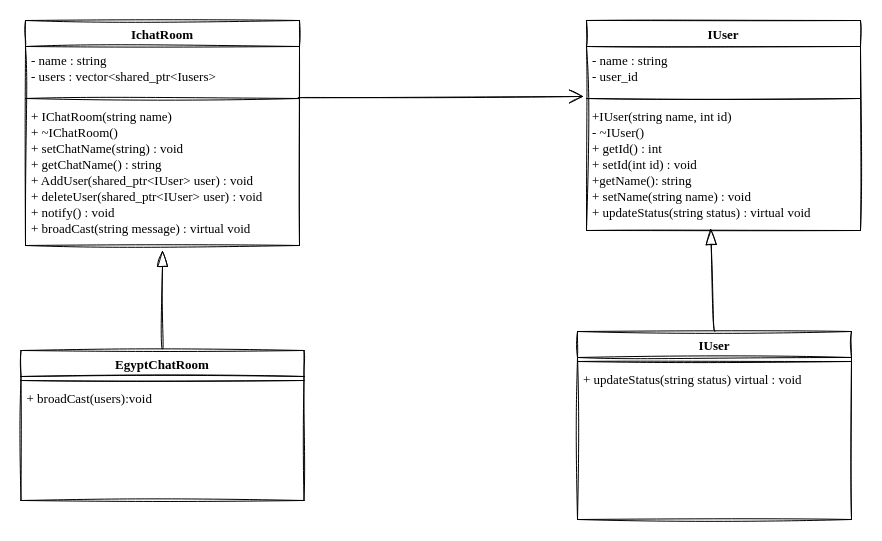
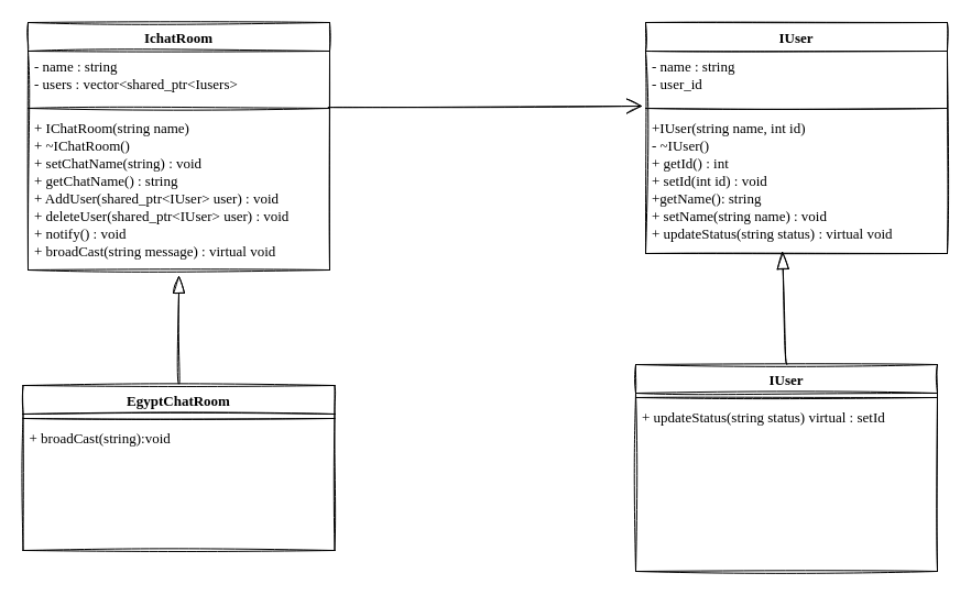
  <mxCell id="0" />
  <mxCell id="1" parent="0" />
  <mxCell id="2" value="IchatRoom" style="swimlane;fontStyle=1;align=center;verticalAlign=top;childLayout=stackLayout;horizontal=1;startSize=26;horizontalStack=0;resizeParent=1;resizeParentMax=0;resizeLast=0;collapsible=1;marginBottom=0;sketch=1;hachureGap=4;fontFamily=Tahoma;fontSize=13;" parent="1" vertex="1"><mxGeometry x="25" y="20" width="274" height="225" as="geometry" /></mxCell>
  <mxCell id="3" value="- name : string&#10;- users : vector&lt;shared_ptr&lt;Iusers&gt;" style="text;strokeColor=none;fillColor=none;align=left;verticalAlign=top;spacingLeft=4;spacingRight=4;overflow=hidden;rotatable=0;points=[[0,0.5],[1,0.5]];portConstraint=eastwest;sketch=1;hachureGap=4;fontFamily=Tahoma;fontSize=13;" parent="2" vertex="1"><mxGeometry y="26" width="274" height="48" as="geometry" /></mxCell>
  <mxCell id="4" value="" style="line;strokeWidth=1;fillColor=none;align=left;verticalAlign=middle;spacingTop=-1;spacingLeft=3;spacingRight=3;rotatable=0;labelPosition=right;points=[];portConstraint=eastwest;sketch=1;hachureGap=4;fontFamily=Architects Daughter;fontSource=https%3A%2F%2Ffonts.googleapis.com%2Fcss%3Ffamily%3DArchitects%2BDaughter;fontSize=20;" parent="2" vertex="1"><mxGeometry y="74" width="274" height="8" as="geometry" /></mxCell>
  <mxCell id="5" value="+ IChatRoom(string name)&#10;+ ~IChatRoom()&#10;+ setChatName(string) : void&#10;+ getChatName() : string&#10;+ AddUser(shared_ptr&lt;IUser&gt; user) : void&#10;+ deleteUser(shared_ptr&lt;IUser&gt; user) : void&#10;+ notify() : void&#10;+ broadCast(string message) : virtual void" style="text;strokeColor=none;fillColor=none;align=left;verticalAlign=top;spacingLeft=4;spacingRight=4;overflow=hidden;rotatable=0;points=[[0,0.5],[1,0.5]];portConstraint=eastwest;sketch=1;hachureGap=4;fontFamily=Tahoma;fontSize=13;" parent="2" vertex="1"><mxGeometry y="82" width="274" height="143" as="geometry" /></mxCell>
  <mxCell id="6" style="edgeStyle=none;curved=1;rounded=0;sketch=1;hachureGap=4;orthogonalLoop=1;jettySize=auto;html=1;entryX=0.5;entryY=1.034;entryDx=0;entryDy=0;entryPerimeter=0;fontFamily=Tahoma;fontSize=13;endArrow=blockThin;startSize=14;endSize=14;sourcePerimeterSpacing=8;targetPerimeterSpacing=8;endFill=0;exitX=0.5;exitY=0;exitDx=0;exitDy=0;" parent="1" source="7" target="5" edge="1"><mxGeometry relative="1" as="geometry" /></mxCell>
  <mxCell id="7" value="EgyptChatRoom" style="swimlane;fontStyle=1;align=center;verticalAlign=top;childLayout=stackLayout;horizontal=1;startSize=26;horizontalStack=0;resizeParent=1;resizeParentMax=0;resizeLast=0;collapsible=1;marginBottom=0;sketch=1;hachureGap=4;fontFamily=Tahoma;fontSize=13;" parent="1" vertex="1"><mxGeometry x="20.5" y="350" width="283" height="150" as="geometry" /></mxCell>
  <mxCell id="8" value="" style="line;strokeWidth=1;fillColor=none;align=left;verticalAlign=middle;spacingTop=-1;spacingLeft=3;spacingRight=3;rotatable=0;labelPosition=right;points=[];portConstraint=eastwest;sketch=1;hachureGap=4;fontFamily=Architects Daughter;fontSource=https%3A%2F%2Ffonts.googleapis.com%2Fcss%3Ffamily%3DArchitects%2BDaughter;fontSize=20;" parent="7" vertex="1"><mxGeometry y="26" width="283" height="8" as="geometry" /></mxCell>
- <mxCell id="9" value="+ broadCast(users):void&#10;" style="text;strokeColor=none;fillColor=none;align=left;verticalAlign=top;spacingLeft=4;spacingRight=4;overflow=hidden;rotatable=0;points=[[0,0.5],[1,0.5]];portConstraint=eastwest;sketch=1;hachureGap=4;fontFamily=Tahoma;fontSize=13;" parent="7" vertex="1"><mxGeometry y="34" width="283" height="116" as="geometry" /></mxCell>
+ <mxCell id="9" value="+ broadCast(string):void&#10;" style="text;strokeColor=none;fillColor=none;align=left;verticalAlign=top;spacingLeft=4;spacingRight=4;overflow=hidden;rotatable=0;points=[[0,0.5],[1,0.5]];portConstraint=eastwest;sketch=1;hachureGap=4;fontFamily=Tahoma;fontSize=13;" parent="7" vertex="1"><mxGeometry y="34" width="283" height="116" as="geometry" /></mxCell>
  <mxCell id="10" value="IUser" style="swimlane;fontStyle=1;align=center;verticalAlign=top;childLayout=stackLayout;horizontal=1;startSize=26;horizontalStack=0;resizeParent=1;resizeParentMax=0;resizeLast=0;collapsible=1;marginBottom=0;sketch=1;hachureGap=4;fontFamily=Tahoma;fontSize=13;" parent="1" vertex="1"><mxGeometry x="586" y="20" width="274" height="210" as="geometry" /></mxCell>
  <mxCell id="11" value="- name : string&#10;- user_id" style="text;strokeColor=none;fillColor=none;align=left;verticalAlign=top;spacingLeft=4;spacingRight=4;overflow=hidden;rotatable=0;points=[[0,0.5],[1,0.5]];portConstraint=eastwest;sketch=1;hachureGap=4;fontFamily=Tahoma;fontSize=13;" parent="10" vertex="1"><mxGeometry y="26" width="274" height="48" as="geometry" /></mxCell>
  <mxCell id="12" value="" style="line;strokeWidth=1;fillColor=none;align=left;verticalAlign=middle;spacingTop=-1;spacingLeft=3;spacingRight=3;rotatable=0;labelPosition=right;points=[];portConstraint=eastwest;sketch=1;hachureGap=4;fontFamily=Architects Daughter;fontSource=https%3A%2F%2Ffonts.googleapis.com%2Fcss%3Ffamily%3DArchitects%2BDaughter;fontSize=20;" parent="10" vertex="1"><mxGeometry y="74" width="274" height="8" as="geometry" /></mxCell>
  <mxCell id="13" value="+IUser(string name, int id)&#10;- ~IUser()&#10;+ getId() : int&#10;+ setId(int id) : void&#10;+getName(): string&#10;+ setName(string name) : void&#10;+ updateStatus(string status) : virtual void&#10;" style="text;strokeColor=none;fillColor=none;align=left;verticalAlign=top;spacingLeft=4;spacingRight=4;overflow=hidden;rotatable=0;points=[[0,0.5],[1,0.5]];portConstraint=eastwest;sketch=1;hachureGap=4;fontFamily=Tahoma;fontSize=13;" parent="10" vertex="1"><mxGeometry y="82" width="274" height="128" as="geometry" /></mxCell>
  <mxCell id="14" style="edgeStyle=none;curved=1;rounded=0;sketch=1;hachureGap=4;orthogonalLoop=1;jettySize=auto;html=1;exitX=0.5;exitY=0;exitDx=0;exitDy=0;entryX=0.453;entryY=0.984;entryDx=0;entryDy=0;entryPerimeter=0;fontFamily=Architects Daughter;fontSource=https%3A%2F%2Ffonts.googleapis.com%2Fcss%3Ffamily%3DArchitects%2BDaughter;fontSize=16;endArrow=blockThin;startSize=14;endSize=14;sourcePerimeterSpacing=8;targetPerimeterSpacing=8;endFill=0;" parent="1" source="15" target="13" edge="1"><mxGeometry relative="1" as="geometry" /></mxCell>
  <mxCell id="15" value="IUser" style="swimlane;fontStyle=1;align=center;verticalAlign=top;childLayout=stackLayout;horizontal=1;startSize=26;horizontalStack=0;resizeParent=1;resizeParentMax=0;resizeLast=0;collapsible=1;marginBottom=0;sketch=1;hachureGap=4;fontFamily=Tahoma;fontSize=13;" parent="1" vertex="1"><mxGeometry x="577" y="331" width="274" height="188" as="geometry" /></mxCell>
  <mxCell id="16" value="" style="line;strokeWidth=1;fillColor=none;align=left;verticalAlign=middle;spacingTop=-1;spacingLeft=3;spacingRight=3;rotatable=0;labelPosition=right;points=[];portConstraint=eastwest;sketch=1;hachureGap=4;fontFamily=Architects Daughter;fontSource=https%3A%2F%2Ffonts.googleapis.com%2Fcss%3Ffamily%3DArchitects%2BDaughter;fontSize=20;" parent="15" vertex="1"><mxGeometry y="26" width="274" height="8" as="geometry" /></mxCell>
- <mxCell id="17" value="+ updateStatus(string status) virtual : void&#10;" style="text;strokeColor=none;fillColor=none;align=left;verticalAlign=top;spacingLeft=4;spacingRight=4;overflow=hidden;rotatable=0;points=[[0,0.5],[1,0.5]];portConstraint=eastwest;sketch=1;hachureGap=4;fontFamily=Tahoma;fontSize=13;" parent="15" vertex="1"><mxGeometry y="34" width="274" height="154" as="geometry" /></mxCell>
+ <mxCell id="17" value="+ updateStatus(string status) virtual : setId&#10;" style="text;strokeColor=none;fillColor=none;align=left;verticalAlign=top;spacingLeft=4;spacingRight=4;overflow=hidden;rotatable=0;points=[[0,0.5],[1,0.5]];portConstraint=eastwest;sketch=1;hachureGap=4;fontFamily=Tahoma;fontSize=13;" parent="15" vertex="1"><mxGeometry y="34" width="274" height="154" as="geometry" /></mxCell>
  <mxCell id="18" value="" style="endArrow=open;endFill=1;endSize=12;html=1;rounded=0;sketch=1;hachureGap=4;fontFamily=Architects Daughter;fontSource=https%3A%2F%2Ffonts.googleapis.com%2Fcss%3Ffamily%3DArchitects%2BDaughter;fontSize=16;sourcePerimeterSpacing=8;targetPerimeterSpacing=8;curved=1;exitX=0.993;exitY=-0.034;exitDx=0;exitDy=0;exitPerimeter=0;entryX=-0.011;entryY=-0.047;entryDx=0;entryDy=0;entryPerimeter=0;" parent="1" source="5" target="13" edge="1"><mxGeometry width="160" relative="1" as="geometry"><mxPoint x="543" y="358" as="sourcePoint" /><mxPoint x="703" y="358" as="targetPoint" /></mxGeometry></mxCell>
